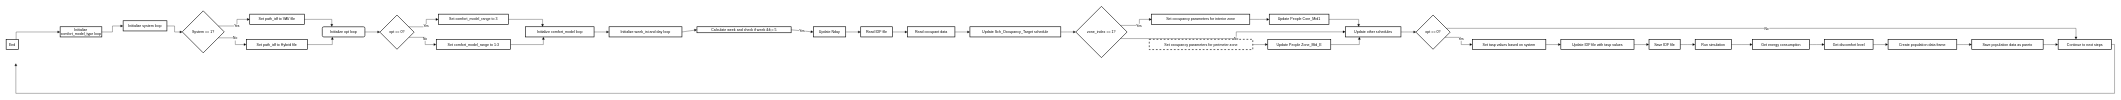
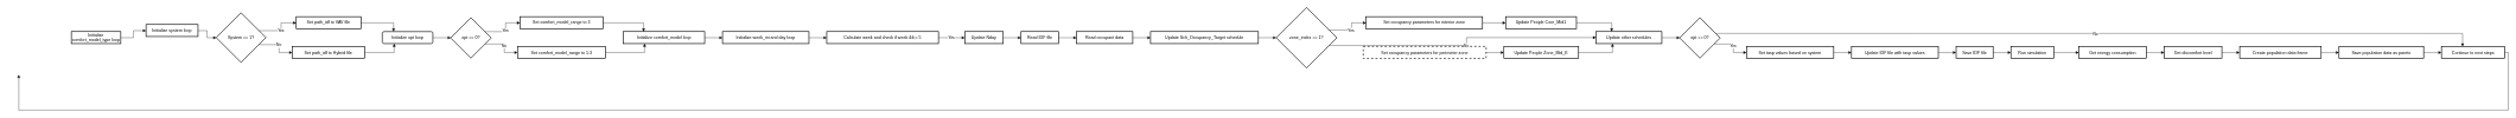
  <mxCell id="0" />
  <mxCell id="1" parent="0" />
- <mxCell id="2" value="End" style="whiteSpace=wrap;strokeWidth=2;" vertex="1" parent="1"><mxGeometry x="20" y="130" width="41" height="34" as="geometry" /></mxCell>
  <mxCell id="3" value="Initialize comfort_model_type loop" style="whiteSpace=wrap;strokeWidth=2;" vertex="1" parent="1"><mxGeometry x="200" y="88" width="139" height="34" as="geometry" /></mxCell>
  <mxCell id="4" value="Initialize system loop" style="whiteSpace=wrap;strokeWidth=2;" vertex="1" parent="1"><mxGeometry x="410" y="68" width="146" height="34" as="geometry" /></mxCell>
  <mxCell id="5" value="System == 1?" style="rhombus;strokeWidth=2;whiteSpace=wrap;" vertex="1" parent="1"><mxGeometry x="607" y="35" width="140" height="140" as="geometry" /></mxCell>
  <mxCell id="6" value="Set path_idf to VAV file" style="whiteSpace=wrap;strokeWidth=2;" vertex="1" parent="1"><mxGeometry x="832" y="46" width="182" height="34" as="geometry" /></mxCell>
  <mxCell id="7" value="Set path_idf to Hybrid file" style="whiteSpace=wrap;strokeWidth=2;" vertex="1" parent="1"><mxGeometry x="821" y="130" width="203" height="34" as="geometry" /></mxCell>
  <mxCell id="8" value="Initialize opt loop" style="whiteSpace=wrap;strokeWidth=2;rounded=1;" vertex="1" parent="1"><mxGeometry x="1074" y="88" width="142" height="34" as="geometry" /></mxCell>
  <mxCell id="9" value="opt == 0?" style="rhombus;strokeWidth=2;whiteSpace=wrap;" vertex="1" parent="1"><mxGeometry x="1266" y="49" width="114" height="114" as="geometry" /></mxCell>
  <mxCell id="10" value="Set comfort_model_range to 3" style="whiteSpace=wrap;strokeWidth=2;" vertex="1" parent="1"><mxGeometry x="1461" y="46" width="234" height="34" as="geometry" /></mxCell>
  <mxCell id="11" value="Set comfort_model_range to 1:3" style="whiteSpace=wrap;strokeWidth=2;" vertex="1" parent="1"><mxGeometry x="1454" y="130" width="248" height="34" as="geometry" /></mxCell>
  <mxCell id="12" value="Initialize comfort_model loop" style="whiteSpace=wrap;strokeWidth=2;" vertex="1" parent="1"><mxGeometry x="1752" y="88" width="228" height="34" as="geometry" /></mxCell>
  <mxCell id="13" value="Initialize week_ini and day loop" style="whiteSpace=wrap;strokeWidth=2;" vertex="1" parent="1"><mxGeometry x="2030" y="88" width="243" height="34" as="geometry" /></mxCell>
- <mxCell id="14" value="Calculate week and check if week &amp;lt;= 5" style="whiteSpace=wrap;strokeWidth=2;" vertex="1" parent="1"><mxGeometry x="2323" y="88" width="314" height="20" as="geometry" /></mxCell>
+ <mxCell id="14" value="Calculate week and check if week &amp;lt;= 5" style="whiteSpace=wrap;strokeWidth=2;" vertex="1" parent="1"><mxGeometry x="2323" y="88" width="314" height="34" as="geometry" /></mxCell>
  <mxCell id="15" value="Update Nday" style="whiteSpace=wrap;strokeWidth=2;" vertex="1" parent="1"><mxGeometry x="2711" y="88" width="108" height="34" as="geometry" /></mxCell>
  <mxCell id="16" value="Read IDF file" style="whiteSpace=wrap;strokeWidth=2;" vertex="1" parent="1"><mxGeometry x="2869" y="88" width="106" height="34" as="geometry" /></mxCell>
  <mxCell id="17" value="Read occupant data" style="whiteSpace=wrap;strokeWidth=2;" vertex="1" parent="1"><mxGeometry x="3025" y="88" width="158" height="34" as="geometry" /></mxCell>
  <mxCell id="18" value="Update Sch_Occupancy_Target schedule" style="whiteSpace=wrap;strokeWidth=2;" vertex="1" parent="1"><mxGeometry x="3233" y="88" width="303" height="34" as="geometry" /></mxCell>
  <mxCell id="19" value="zone_index == 1?" style="rhombus;strokeWidth=2;whiteSpace=wrap;" vertex="1" parent="1"><mxGeometry x="3586" y="20" width="171" height="171" as="geometry" /></mxCell>
  <mxCell id="20" value="Set occupancy parameters for interior zone" style="whiteSpace=wrap;strokeWidth=2;" vertex="1" parent="1"><mxGeometry x="3839" y="46" width="327" height="34" as="geometry" /></mxCell>
  <mxCell id="21" value="Set occupancy parameters for perimeter zone" style="whiteSpace=wrap;strokeWidth=2;dashed=1;" vertex="1" parent="1"><mxGeometry x="3831" y="130" width="345" height="34" as="geometry" /></mxCell>
  <mxCell id="22" value="Update People Core_Mid1" style="whiteSpace=wrap;strokeWidth=2;" vertex="1" parent="1"><mxGeometry x="4231" y="46" width="199" height="34" as="geometry" /></mxCell>
  <mxCell id="23" value="Update People Zone_Mid_E" style="whiteSpace=wrap;strokeWidth=2;" vertex="1" parent="1"><mxGeometry x="4226" y="130" width="210" height="34" as="geometry" /></mxCell>
  <mxCell id="24" value="Update other schedules" style="whiteSpace=wrap;strokeWidth=2;" vertex="1" parent="1"><mxGeometry x="4485" y="88" width="185" height="34" as="geometry" /></mxCell>
  <mxCell id="25" value="opt == 0?" style="rhombus;strokeWidth=2;whiteSpace=wrap;" vertex="1" parent="1"><mxGeometry x="4720" y="49" width="114" height="114" as="geometry" /></mxCell>
  <mxCell id="26" value="Set tasp values based on system" style="whiteSpace=wrap;strokeWidth=2;" vertex="1" parent="1"><mxGeometry x="4908" y="130" width="245" height="34" as="geometry" /></mxCell>
  <mxCell id="27" value="Continue to next steps" style="whiteSpace=wrap;strokeWidth=2;" vertex="1" parent="1"><mxGeometry x="6861" y="130" width="178" height="34" as="geometry" /></mxCell>
  <mxCell id="28" value="Update IDF file with tasp values" style="whiteSpace=wrap;strokeWidth=2;" vertex="1" parent="1"><mxGeometry x="5203" y="130" width="244" height="34" as="geometry" /></mxCell>
  <mxCell id="29" value="Save IDF file" style="whiteSpace=wrap;strokeWidth=2;" vertex="1" parent="1"><mxGeometry x="5497" y="130" width="104" height="34" as="geometry" /></mxCell>
  <mxCell id="30" value="Run simulation" style="whiteSpace=wrap;strokeWidth=2;" vertex="1" parent="1"><mxGeometry x="5651" y="130" width="121" height="34" as="geometry" /></mxCell>
  <mxCell id="31" value="Get energy consumption" style="whiteSpace=wrap;strokeWidth=2;" vertex="1" parent="1"><mxGeometry x="5842" y="130" width="190" height="34" as="geometry" /></mxCell>
  <mxCell id="32" value="Get discomfort level" style="whiteSpace=wrap;strokeWidth=2;" vertex="1" parent="1"><mxGeometry x="6082" y="130" width="162" height="34" as="geometry" /></mxCell>
  <mxCell id="33" value="Create population data frame" style="whiteSpace=wrap;strokeWidth=2;" vertex="1" parent="1"><mxGeometry x="6294" y="130" width="229" height="34" as="geometry" /></mxCell>
  <mxCell id="34" value="Save population data as pareto" style="whiteSpace=wrap;strokeWidth=2;" vertex="1" parent="1"><mxGeometry x="6573" y="130" width="238" height="34" as="geometry" /></mxCell>
- <mxCell id="35" value="" style="startArrow=none;endArrow=block;exitX=0.818;exitY=-0.011;entryX=0.001;entryY=0.512;rounded=0;edgeStyle=orthogonalEdgeStyle;" edge="1" parent="1" source="2" target="3"><mxGeometry relative="1" as="geometry" /></mxCell>
  <mxCell id="36" value="" style="startArrow=none;endArrow=block;exitX=1.001;exitY=0.512;entryX=0.001;entryY=0.512;rounded=0;edgeStyle=orthogonalEdgeStyle;" edge="1" parent="1" source="3" target="4"><mxGeometry relative="1" as="geometry" /></mxCell>
  <mxCell id="37" value="" style="startArrow=none;endArrow=block;exitX=1.004;exitY=0.512;entryX=-0.003;entryY=0.503;rounded=0;edgeStyle=orthogonalEdgeStyle;" edge="1" parent="1" source="4" target="5"><mxGeometry relative="1" as="geometry" /></mxCell>
  <mxCell id="38" value="Yes" style="startArrow=none;endArrow=block;exitX=0.999;exitY=0.307;entryX=-0.0;entryY=0.512;rounded=0;edgeStyle=orthogonalEdgeStyle;" edge="1" parent="1" source="5" target="6"><mxGeometry relative="1" as="geometry" /></mxCell>
  <mxCell id="39" value="No" style="startArrow=none;endArrow=block;exitX=0.999;exitY=0.699;entryX=0.0;entryY=0.512;rounded=0;edgeStyle=orthogonalEdgeStyle;" edge="1" parent="1" source="5" target="7"><mxGeometry relative="1" as="geometry" /></mxCell>
  <mxCell id="40" value="" style="startArrow=none;endArrow=block;exitX=0.997;exitY=0.512;entryX=0.229;entryY=0.012;rounded=0;edgeStyle=orthogonalEdgeStyle;" edge="1" parent="1" source="6" target="8"><mxGeometry relative="1" as="geometry" /></mxCell>
  <mxCell id="41" value="" style="startArrow=none;endArrow=block;exitX=1.002;exitY=0.512;entryX=0.229;entryY=1.012;rounded=0;edgeStyle=orthogonalEdgeStyle;" edge="1" parent="1" source="7" target="8"><mxGeometry relative="1" as="geometry" /></mxCell>
  <mxCell id="42" value="" style="curved=1;startArrow=none;endArrow=block;exitX=1.003;exitY=0.512;entryX=0.004;entryY=0.495;rounded=0;" edge="1" parent="1" source="8" target="9"><mxGeometry relative="1" as="geometry"><Array as="points" /></mxGeometry></mxCell>
  <mxCell id="43" value="Yes" style="startArrow=none;endArrow=block;exitX=1.001;exitY=0.272;entryX=0.002;entryY=0.512;rounded=0;edgeStyle=orthogonalEdgeStyle;" edge="1" parent="1" source="9" target="10"><mxGeometry relative="1" as="geometry" /></mxCell>
  <mxCell id="44" value="No" style="startArrow=none;endArrow=block;exitX=1.001;exitY=0.718;entryX=0.001;entryY=0.512;rounded=0;edgeStyle=orthogonalEdgeStyle;" edge="1" parent="1" source="9" target="11"><mxGeometry relative="1" as="geometry" /></mxCell>
  <mxCell id="45" value="" style="startArrow=none;endArrow=block;exitX=1.0;exitY=0.512;entryX=0.253;entryY=0.012;rounded=0;edgeStyle=orthogonalEdgeStyle;" edge="1" parent="1" source="10" target="12"><mxGeometry relative="1" as="geometry" /></mxCell>
  <mxCell id="46" value="" style="startArrow=none;endArrow=block;exitX=1.0;exitY=0.512;entryX=0.253;entryY=1.012;rounded=0;edgeStyle=orthogonalEdgeStyle;" edge="1" parent="1" source="11" target="12"><mxGeometry relative="1" as="geometry" /></mxCell>
  <mxCell id="47" value="" style="curved=1;startArrow=none;endArrow=block;exitX=0.999;exitY=0.512;entryX=-0.001;entryY=0.512;rounded=0;" edge="1" parent="1" source="12" target="13"><mxGeometry relative="1" as="geometry"><Array as="points" /></mxGeometry></mxCell>
  <mxCell id="48" value="" style="curved=1;startArrow=none;endArrow=block;exitX=0.998;exitY=0.512;entryX=-0.002;entryY=0.512;rounded=0;" edge="1" parent="1" source="13" target="14"><mxGeometry relative="1" as="geometry"><Array as="points" /></mxGeometry></mxCell>
  <mxCell id="49" value="Yes" style="curved=1;startArrow=none;endArrow=block;exitX=0.999;exitY=0.512;entryX=-0.002;entryY=0.512;rounded=0;" edge="1" parent="1" source="14" target="15"><mxGeometry relative="1" as="geometry"><Array as="points" /></mxGeometry></mxCell>
  <mxCell id="50" value="" style="curved=1;startArrow=none;endArrow=block;exitX=0.998;exitY=0.512;entryX=-0.002;entryY=0.512;rounded=0;" edge="1" parent="1" source="15" target="16"><mxGeometry relative="1" as="geometry"><Array as="points" /></mxGeometry></mxCell>
  <mxCell id="51" value="" style="curved=1;startArrow=none;endArrow=block;exitX=1.0;exitY=0.512;entryX=0.0;entryY=0.512;rounded=0;" edge="1" parent="1" source="16" target="17"><mxGeometry relative="1" as="geometry"><Array as="points" /></mxGeometry></mxCell>
  <mxCell id="52" value="" style="curved=1;startArrow=none;endArrow=block;exitX=0.998;exitY=0.512;entryX=-0.001;entryY=0.512;rounded=0;" edge="1" parent="1" source="17" target="18"><mxGeometry relative="1" as="geometry"><Array as="points" /></mxGeometry></mxCell>
  <mxCell id="53" value="" style="curved=1;startArrow=none;endArrow=block;exitX=0.999;exitY=0.512;entryX=-0.002;entryY=0.499;rounded=0;" edge="1" parent="1" source="18" target="19"><mxGeometry relative="1" as="geometry"><Array as="points" /></mxGeometry></mxCell>
  <mxCell id="54" value="Yes" style="startArrow=none;endArrow=block;exitX=0.997;exitY=0.328;entryX=0.001;entryY=0.512;rounded=0;edgeStyle=orthogonalEdgeStyle;" edge="1" parent="1" source="19" target="20"><mxGeometry relative="1" as="geometry" /></mxCell>
  <mxCell id="55" value="No" style="startArrow=none;endArrow=block;exitX=0.997;exitY=0.671;rounded=0;edgeStyle=orthogonalEdgeStyle;" edge="1" parent="1" source="19" target="24"><mxGeometry relative="1" as="geometry" /></mxCell>
  <mxCell id="56" value="" style="curved=1;startArrow=none;endArrow=block;exitX=1.002;exitY=0.512;entryX=-0.0;entryY=0.512;rounded=0;" edge="1" parent="1" source="20" target="22"><mxGeometry relative="1" as="geometry"><Array as="points" /></mxGeometry></mxCell>
  <mxCell id="57" value="" style="curved=1;startArrow=none;endArrow=block;exitX=0.999;exitY=0.512;entryX=-0.002;entryY=0.512;rounded=0;" edge="1" parent="1" source="21" target="23"><mxGeometry relative="1" as="geometry"><Array as="points" /></mxGeometry></mxCell>
  <mxCell id="58" value="" style="startArrow=none;endArrow=block;exitX=0.999;exitY=0.512;entryX=0.244;entryY=0.012;rounded=0;edgeStyle=orthogonalEdgeStyle;" edge="1" parent="1" source="22" target="24"><mxGeometry relative="1" as="geometry" /></mxCell>
  <mxCell id="59" value="" style="startArrow=none;endArrow=block;exitX=0.996;exitY=0.512;entryX=0.244;entryY=1.012;rounded=0;edgeStyle=orthogonalEdgeStyle;" edge="1" parent="1" source="23" target="24"><mxGeometry relative="1" as="geometry" /></mxCell>
  <mxCell id="60" value="" style="curved=1;startArrow=none;endArrow=block;exitX=1.001;exitY=0.512;entryX=0.001;entryY=0.495;rounded=0;" edge="1" parent="1" source="24" target="25"><mxGeometry relative="1" as="geometry"><Array as="points" /></mxGeometry></mxCell>
  <mxCell id="61" value="Yes" style="startArrow=none;endArrow=block;exitX=0.998;exitY=0.718;entryX=-0.0;entryY=0.512;rounded=0;edgeStyle=orthogonalEdgeStyle;" edge="1" parent="1" source="25" target="26"><mxGeometry relative="1" as="geometry" /></mxCell>
  <mxCell id="62" value="No" style="startArrow=none;endArrow=block;exitX=0.998;exitY=0.357;entryX=0.338;entryY=0.012;rounded=0;edgeStyle=orthogonalEdgeStyle;" edge="1" parent="1" source="25" target="27"><mxGeometry relative="1" as="geometry" /></mxCell>
  <mxCell id="63" value="" style="curved=1;startArrow=none;endArrow=block;exitX=0.999;exitY=0.512;entryX=-0.001;entryY=0.512;rounded=0;" edge="1" parent="1" source="26" target="28"><mxGeometry relative="1" as="geometry"><Array as="points" /></mxGeometry></mxCell>
  <mxCell id="64" value="" style="curved=1;startArrow=none;endArrow=block;exitX=1.001;exitY=0.512;entryX=0.003;entryY=0.512;rounded=0;" edge="1" parent="1" source="28" target="29"><mxGeometry relative="1" as="geometry"><Array as="points" /></mxGeometry></mxCell>
  <mxCell id="65" value="" style="curved=1;startArrow=none;endArrow=block;exitX=1.005;exitY=0.512;entryX=0.004;entryY=0.512;rounded=0;" edge="1" parent="1" source="29" target="30"><mxGeometry relative="1" as="geometry"><Array as="points" /></mxGeometry></mxCell>
  <mxCell id="66" value="" style="curved=1;startArrow=none;endArrow=block;exitX=1.003;exitY=0.512;entryX=-0.003;entryY=0.512;rounded=0;" edge="1" parent="1" source="30" target="31"><mxGeometry relative="1" as="geometry"><Array as="points" /></mxGeometry></mxCell>
  <mxCell id="67" value="" style="curved=1;startArrow=none;endArrow=block;exitX=0.998;exitY=0.512;entryX=-0.003;entryY=0.512;rounded=0;" edge="1" parent="1" source="31" target="32"><mxGeometry relative="1" as="geometry"><Array as="points" /></mxGeometry></mxCell>
  <mxCell id="68" value="" style="curved=1;startArrow=none;endArrow=block;exitX=0.999;exitY=0.512;entryX=-0.001;entryY=0.512;rounded=0;" edge="1" parent="1" source="32" target="33"><mxGeometry relative="1" as="geometry"><Array as="points" /></mxGeometry></mxCell>
  <mxCell id="69" value="" style="curved=1;startArrow=none;endArrow=block;exitX=0.999;exitY=0.512;entryX=-0.001;entryY=0.512;rounded=0;" edge="1" parent="1" source="33" target="34"><mxGeometry relative="1" as="geometry"><Array as="points" /></mxGeometry></mxCell>
  <mxCell id="70" value="" style="curved=1;startArrow=none;endArrow=block;exitX=0.999;exitY=0.512;entryX=-0.001;entryY=0.512;rounded=0;" edge="1" parent="1" source="34" target="27"><mxGeometry relative="1" as="geometry"><Array as="points" /></mxGeometry></mxCell>
  <mxCell id="71" value="" style="startArrow=none;endArrow=block;entryX=0.782;entryY=0.989;rounded=0;edgeStyle=orthogonalEdgeStyle;exitX=1;exitY=0.5;exitDx=0;exitDy=0;" edge="1" parent="1" source="27"><mxGeometry relative="1" as="geometry"><Array as="points"><mxPoint x="7049" y="147" /><mxPoint x="7049" y="310" /><mxPoint x="52" y="310" /></Array><mxPoint x="6940" y="220" as="sourcePoint" /><mxPoint x="52.342" y="210" as="targetPoint" /></mxGeometry></mxCell>
